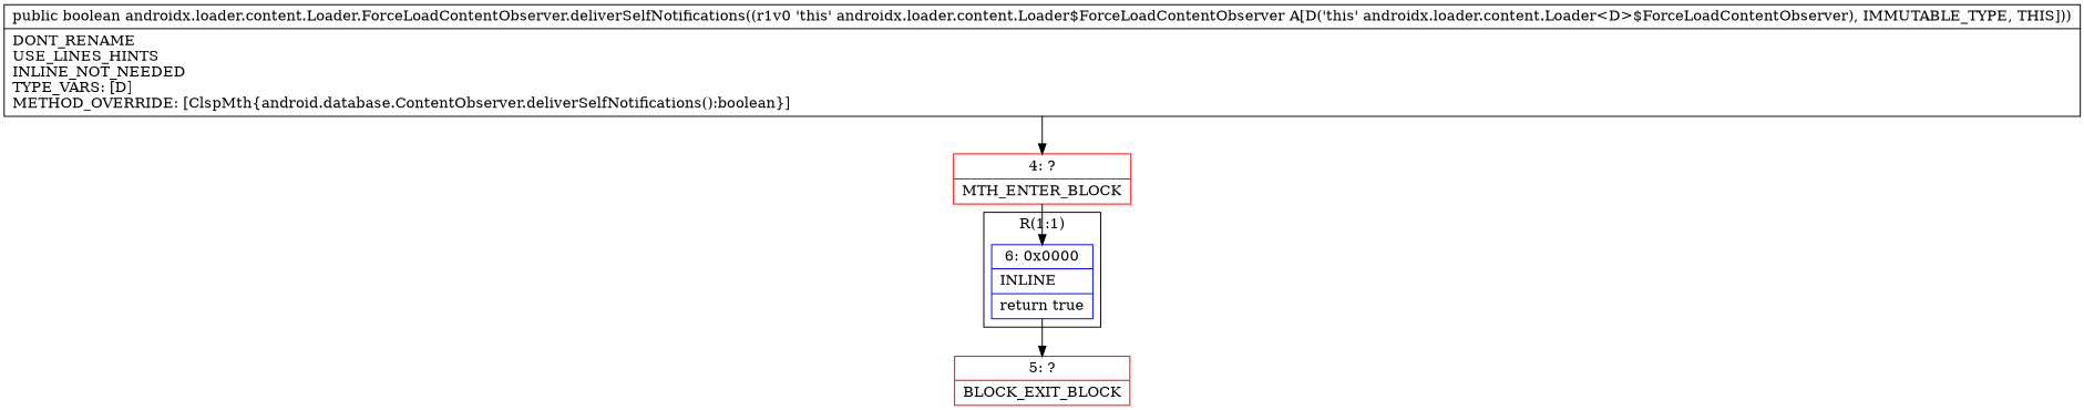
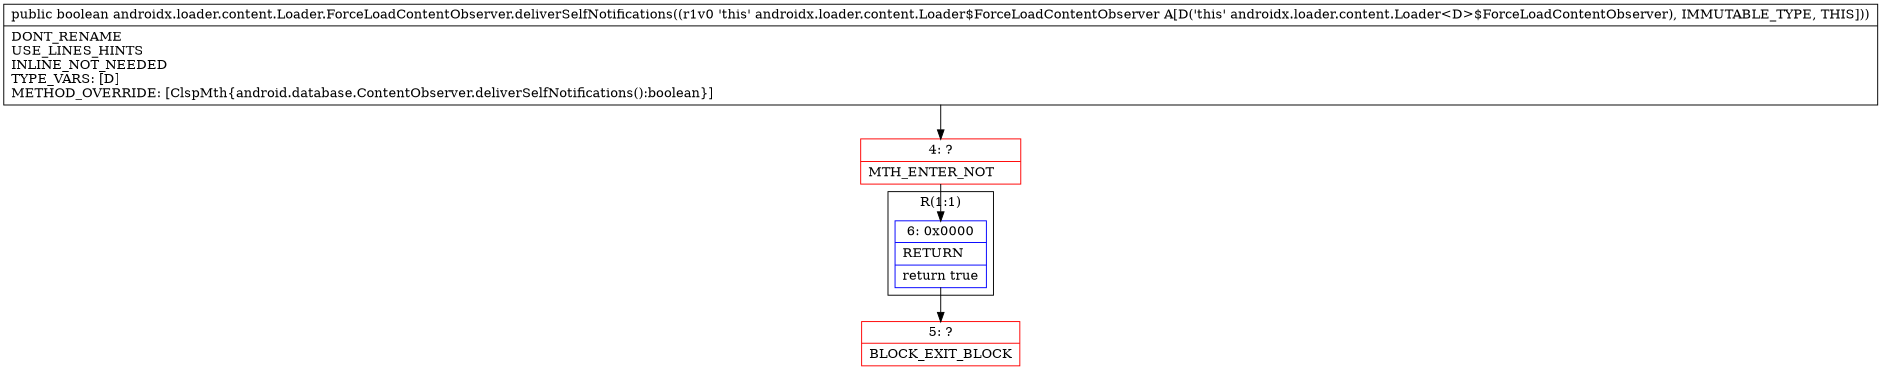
  digraph {
    node [color=red shape=record]
-   n1 [color=blue label="{6\:\ 0x0000|INLINE\l|return true\l}"]
+   n1 [color=blue label="{6\:\ 0x0000|RETURN\l|return true\l}"]
    n2 [label="{5\:\ ?|BLOCK_EXIT_BLOCK\l}"]
-   n3 [label="{4\:\ ?|MTH_ENTER_BLOCK\l}"]
+   n3 [label="{4\:\ ?|MTH_ENTER_NOT\l}"]
    n4 [label="{public boolean androidx.loader.content.Loader.ForceLoadContentObserver.deliverSelfNotifications((r1v0 'this' androidx.loader.content.Loader$ForceLoadContentObserver A[D('this' androidx.loader.content.Loader\<D\>$ForceLoadContentObserver), IMMUTABLE_TYPE, THIS]))  | DONT_RENAME\lUSE_LINES_HINTS\lINLINE_NOT_NEEDED\lTYPE_VARS: [D]\lMETHOD_OVERRIDE: [ClspMth\{android.database.ContentObserver.deliverSelfNotifications():boolean\}]\l}" color=""]
    subgraph cluster_1 {
      label="R(1:1)"
      n1
    }
    n1 -> n2
    n3 -> n1
    n4 -> n3
  }
